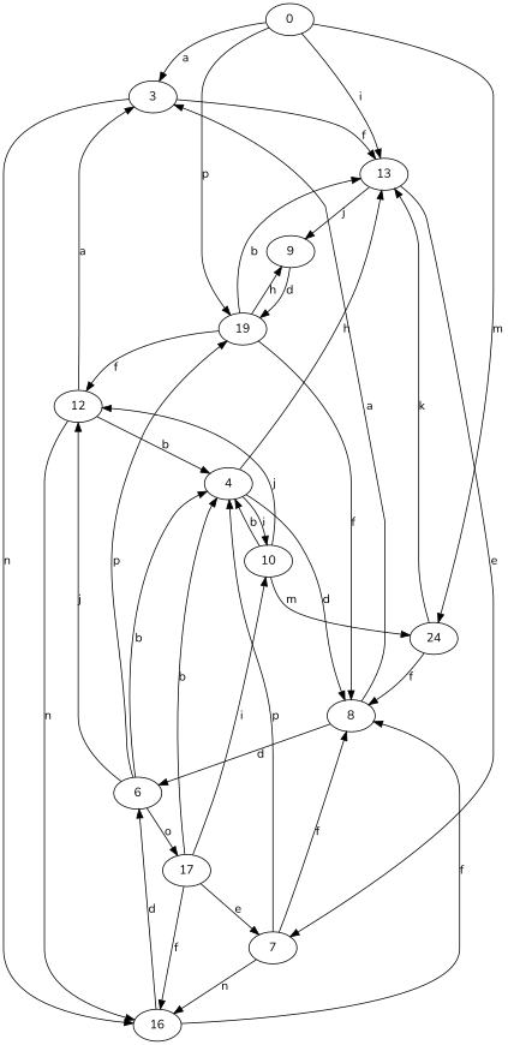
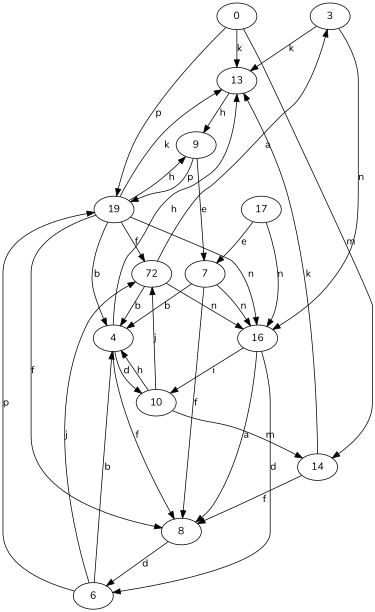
  strict digraph {
    fontname=Nunito
    node [fontname=Nunito]
    edge [fontname=Nunito]
    3
    13
    16
    9
    8
    10
    6
    4
-   12
-   14 [label=24]
+   12 [label=72]
+   14
    17
    19
    7
    0
-   3 -> 13 [label=f]
+   3 -> 13 [label=k]
    3 -> 16 [label=n]
-   13 -> 9 [label=j]
-   16 -> 8 [label=f]
-   17 -> 10 [label=i]
+   13 -> 9 [label=h]
+   16 -> 8 [label=a]
+   16 -> 10 [label=i]
    16 -> 6 [label=d]
-   9 -> 19 [label=d]
-   13 -> 7 [label=e]
-   8 -> 3 [label=a]
+   9 -> 19 [label=p]
+   9 -> 7 [label=e]
    8 -> 6 [label=d]
-   10 -> 4 [label=b]
+   10 -> 4 [label=h]
    10 -> 12 [label=j]
    10 -> 14 [label=m]
    6 -> 4 [label=b]
    6 -> 12 [label=j]
-   6 -> 17 [label=o]
    6 -> 19 [label=p]
    4 -> 13 [label=h]
-   4 -> 8 [label=d]
-   4 -> 10 [label=i]
+   4 -> 8 [label=f]
+   4 -> 10 [label=d]
    12 -> 3 [label=a]
    12 -> 16 [label=n]
    12 -> 4 [label=b]
    14 -> 13 [label=k]
    14 -> 8 [label=f]
-   17 -> 16 [label=f]
-   17 -> 4 [label=b]
+   17 -> 16 [label=n]
+   19 -> 4 [label=b]
    17 -> 7 [label=e]
-   19 -> 13 [label=b]
+   19 -> 13 [label=k]
+   19 -> 16 [label=n]
    19 -> 9 [label=h]
    19 -> 8 [label=f]
    19 -> 12 [label=f]
    7 -> 16 [label=n]
    7 -> 8 [label=f]
-   7 -> 4 [label=p]
-   0 -> 3 [label=a]
-   0 -> 13 [label=i]
+   7 -> 4 [label=b]
+   0 -> 13 [label=k]
    0 -> 14 [label=m]
    0 -> 19 [label=p]
  }
